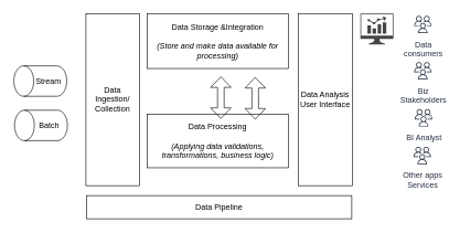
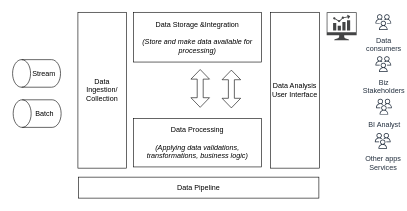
  <mxCell id="0" />
  <mxCell id="1" parent="0" />
  <mxCell id="2" value="Data Ingestion/&lt;br&gt;Collection" style="whiteSpace=wrap;html=1;" vertex="1" parent="1"><mxGeometry x="129" y="20" width="81" height="260" as="geometry" /></mxCell>
  <mxCell id="3" value="Data Storage &amp;amp;Integration&lt;br&gt;&lt;i&gt;&lt;br&gt;(Store and make data available for processing)&lt;/i&gt;" style="whiteSpace=wrap;html=1;direction=south;" vertex="1" parent="1"><mxGeometry x="222" y="20" width="213" height="83" as="geometry" /></mxCell>
- <mxCell id="4" value="Data Processing&lt;br&gt;&lt;br&gt;&lt;i&gt;(Applying data validations, transformations, business logic)&lt;/i&gt;" style="whiteSpace=wrap;html=1;direction=south;" vertex="1" parent="1"><mxGeometry x="222" y="172" width="213" height="81" as="geometry" /></mxCell>
+ <mxCell id="4" value="Data Processing&lt;br&gt;&lt;br&gt;&lt;i&gt;(Applying data validations, transformations, business logic)&lt;/i&gt;" style="whiteSpace=wrap;html=1;direction=south;" vertex="1" parent="1"><mxGeometry x="222" y="197" width="213" height="81" as="geometry" /></mxCell>
  <mxCell id="5" value="Data Pipeline" style="whiteSpace=wrap;html=1;direction=south;" vertex="1" parent="1"><mxGeometry x="130" y="295" width="401" height="35" as="geometry" /></mxCell>
  <mxCell id="6" value="Data Analysis&lt;br&gt;User Interface" style="whiteSpace=wrap;html=1;" vertex="1" parent="1"><mxGeometry x="450" y="20" width="82" height="260" as="geometry" /></mxCell>
  <mxCell id="7" value="Stream" style="shape=cylinder3;whiteSpace=wrap;html=1;boundedLbl=1;backgroundOutline=1;size=15;direction=north;" vertex="1" parent="1"><mxGeometry x="20" y="99" width="80" height="46" as="geometry" /></mxCell>
  <mxCell id="8" value="Batch" style="shape=cylinder3;whiteSpace=wrap;html=1;boundedLbl=1;backgroundOutline=1;size=15;direction=north;" vertex="1" parent="1"><mxGeometry x="21" y="166" width="80" height="46" as="geometry" /></mxCell>
  <mxCell id="9" value="" style="shape=flexArrow;endArrow=classic;startArrow=classic;html=1;rounded=0;endSize=5;strokeWidth=1;startSize=5;" edge="1" parent="1"><mxGeometry width="100" height="100" relative="1" as="geometry"><mxPoint x="333" y="179" as="sourcePoint" /><mxPoint x="333" y="115" as="targetPoint" /></mxGeometry></mxCell>
  <mxCell id="10" value="" style="shape=flexArrow;endArrow=classic;startArrow=classic;html=1;rounded=0;endSize=5;strokeWidth=1;startSize=5;" edge="1" parent="1"><mxGeometry width="100" height="100" relative="1" as="geometry"><mxPoint x="385" y="180" as="sourcePoint" /><mxPoint x="385" y="116" as="targetPoint" /></mxGeometry></mxCell>
  <mxCell id="11" value="Data &lt;br&gt;consumers" style="sketch=0;outlineConnect=0;fontColor=#232F3E;gradientColor=none;strokeColor=#232F3E;fillColor=#ffffff;dashed=0;verticalLabelPosition=bottom;verticalAlign=top;align=center;html=1;fontSize=12;fontStyle=0;aspect=fixed;shape=mxgraph.aws4.resourceIcon;resIcon=mxgraph.aws4.users;shadow=0;" vertex="1" parent="1"><mxGeometry x="622" y="20" width="33" height="33" as="geometry" /></mxCell>
  <mxCell id="12" value="" style="sketch=0;pointerEvents=1;shadow=0;dashed=0;html=1;strokeColor=none;fillColor=#434445;aspect=fixed;labelPosition=center;verticalLabelPosition=bottom;verticalAlign=top;align=center;outlineConnect=0;shape=mxgraph.vvd.nsx_dashboard;" vertex="1" parent="1"><mxGeometry x="544" y="20" width="50" height="46.5" as="geometry" /></mxCell>
  <mxCell id="13" value="" style="shape=image;html=1;verticalAlign=top;verticalLabelPosition=bottom;labelBackgroundColor=#ffffff;imageAspect=0;aspect=fixed;image=https://cdn4.iconfinder.com/data/icons/iphone-calculator-shopping-report/128/Reports.png;shadow=0;sketch=1;" vertex="1" parent="1"><mxGeometry x="532" y="77" width="74" height="74" as="geometry" /></mxCell>
  <mxCell id="14" value="" style="shape=image;html=1;verticalAlign=top;verticalLabelPosition=bottom;labelBackgroundColor=#ffffff;imageAspect=0;aspect=fixed;image=https://cdn4.iconfinder.com/data/icons/app-custom-ui-1/48/Trends-128.png" vertex="1" parent="1"><mxGeometry x="545" y="161.5" width="50.5" height="50.5" as="geometry" /></mxCell>
  <mxCell id="15" value="" style="shape=image;html=1;verticalAlign=top;verticalLabelPosition=bottom;labelBackgroundColor=#ffffff;imageAspect=0;aspect=fixed;image=https://cdn4.iconfinder.com/data/icons/ionicons/512/icon-ios7-search-strong-128.png" vertex="1" parent="1"><mxGeometry x="543" y="224" width="52" height="52" as="geometry" /></mxCell>
  <mxCell id="16" value="Biz &lt;br&gt;Stakeholders" style="sketch=0;outlineConnect=0;fontColor=#232F3E;gradientColor=none;strokeColor=#232F3E;fillColor=#ffffff;dashed=0;verticalLabelPosition=bottom;verticalAlign=top;align=center;html=1;fontSize=12;fontStyle=0;aspect=fixed;shape=mxgraph.aws4.resourceIcon;resIcon=mxgraph.aws4.users;shadow=0;" vertex="1" parent="1"><mxGeometry x="622" y="90" width="33" height="33" as="geometry" /></mxCell>
  <mxCell id="17" value="BI Analyst" style="sketch=0;outlineConnect=0;fontColor=#232F3E;gradientColor=none;strokeColor=#232F3E;fillColor=#ffffff;dashed=0;verticalLabelPosition=bottom;verticalAlign=top;align=center;html=1;fontSize=12;fontStyle=0;aspect=fixed;shape=mxgraph.aws4.resourceIcon;resIcon=mxgraph.aws4.users;shadow=0;" vertex="1" parent="1"><mxGeometry x="623" y="161" width="33" height="33" as="geometry" /></mxCell>
  <mxCell id="18" value="Other apps&lt;br&gt;Services" style="sketch=0;outlineConnect=0;fontColor=#232F3E;gradientColor=none;strokeColor=#232F3E;fillColor=#ffffff;dashed=0;verticalLabelPosition=bottom;verticalAlign=top;align=center;html=1;fontSize=12;fontStyle=0;aspect=fixed;shape=mxgraph.aws4.resourceIcon;resIcon=mxgraph.aws4.users;shadow=0;" vertex="1" parent="1"><mxGeometry x="621" y="218" width="33" height="33" as="geometry" /></mxCell>
